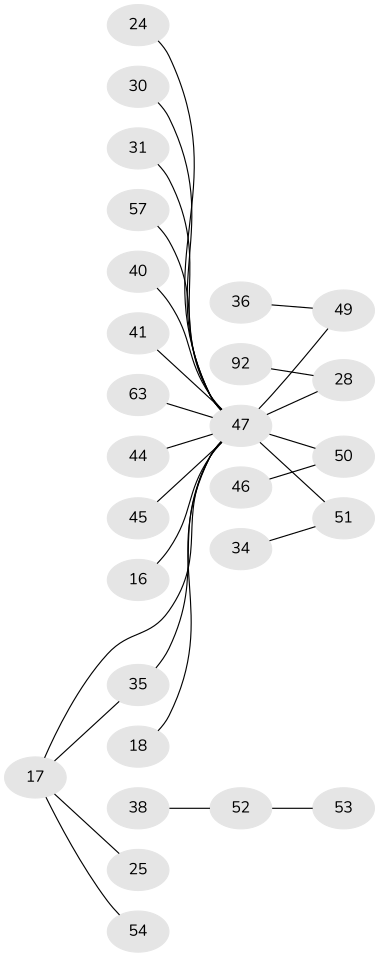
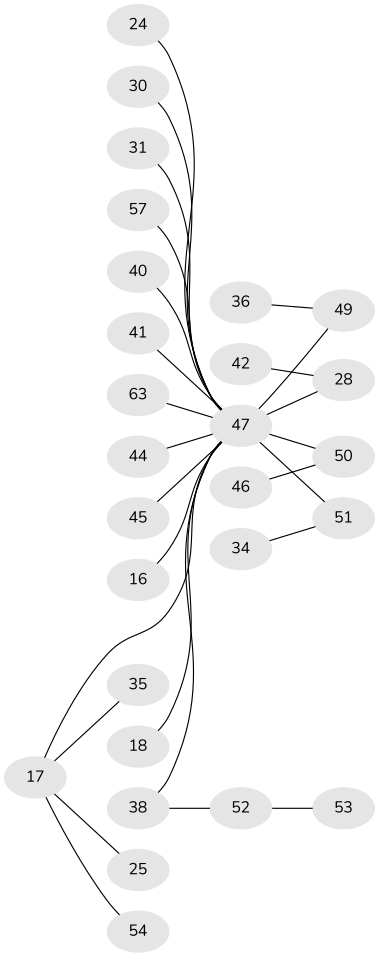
  graph {
    fontname=Nunito
    rankdir=LR
    node [color=gray90 fontname=Nunito style=filled]
    edge [fontname=Nunito]
    47 [super="+5+26+32+13+15"]
    49 [super="+28"]
    n3 [label=28 super="+39"]
    50 [super="+29"]
    51
    16
    17 [super="+8"]
    25
    35
    54
    18
    24
    30
    31
    34
    36
    n17 [label=57]
    38
    52
    53
    40
    41
-   42 [label=92]
+   42
    n24 [label=63 super="+9"]
    44
    45
    46
    47 -- 49
    47 -- n3
    47 -- 50
    47 -- 51
    16 -- 47
    17 -- 47
    17 -- 25
    17 -- 35
    17 -- 54
    18 -- 47
    24 -- 47
    30 -- 47
    31 -- 47
    34 -- 51
    36 -- 49
    n17 -- 47
-   35 -- 47
+   38 -- 47
    38 -- 52
    52 -- 53
    40 -- 47
    41 -- 47
    42 -- n3
    n24 -- 47
    44 -- 47
    45 -- 47
    46 -- 50
  }
